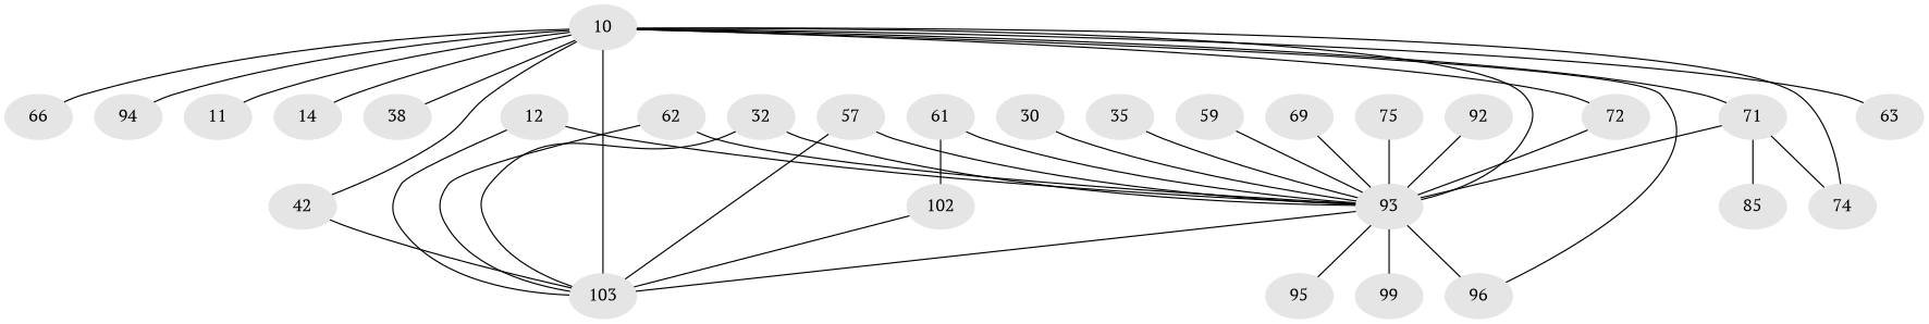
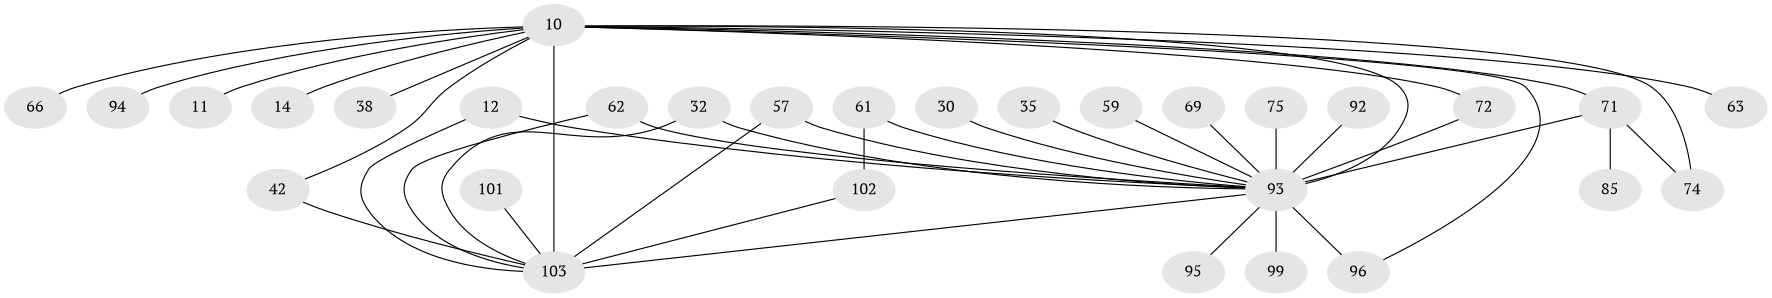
  graph {
    fontname="PT Serif"
    node [color=gray90 fontname="PT Serif" style=filled]
    edge [fontname="PT Serif"]
    10 [super="+4+8"]
    11
    14
    38
    42
    63
    66
    71 [super="+26+65"]
    72 [super="+64+47"]
    74 [super="+48+73"]
    93 [super="+91+51+90+33"]
    94
    96 [super="+76"]
    103 [super="+18+45+87+79+100"]
    85
    95
    99
    12
    30
    35
    57
    59
    61
    102 [super="+89"]
    62
    69 [super="+52"]
    75
    n28 [label=32 super="+80"]
    92 [super="+78"]
+   101
    10 -- 11 [weight=2]
    10 -- 14 [weight=2]
    10 -- 38 [weight=2]
    10 -- 42
    10 -- 63 [weight=2]
    10 -- 66
    10 -- 71
    10 -- 72 [weight=4]
    10 -- 74 [weight=3]
    10 -- 93 [weight=26]
    10 -- 94 [weight=2]
    10 -- 96
    10 -- 103 [weight=28]
    42 -- 103
    71 -- 74
    71 -- 93 [weight=4]
    71 -- 85 [weight=2]
    72 -- 93 [weight=2]
    93 -- 96 [weight=2]
    93 -- 103 [weight=22]
    93 -- 95 [weight=2]
    93 -- 99 [weight=2]
    12 -- 93
    12 -- 103
    30 -- 93
    35 -- 93 [weight=2]
    57 -- 93
    57 -- 103
    59 -- 93 [weight=2]
    61 -- 93
    61 -- 102 [weight=2]
    102 -- 103
    62 -- 93
    62 -- 103
    69 -- 93 [weight=3]
    75 -- 93 [weight=2]
    n28 -- 93 [weight=2]
    n28 -- 103
    92 -- 93 [weight=3]
+   101 -- 103 [weight=2]
  }
